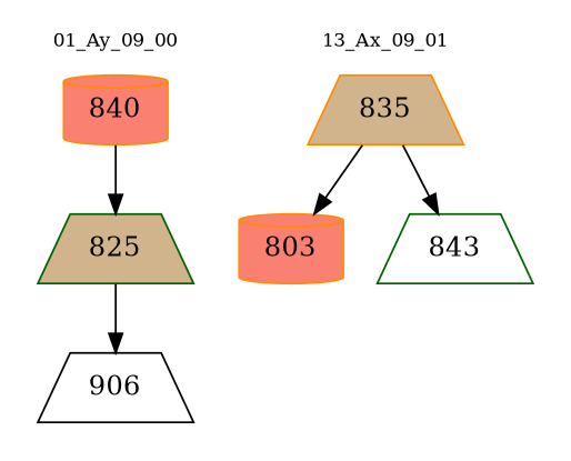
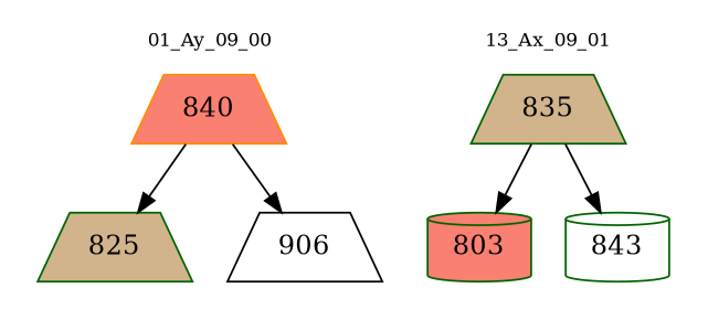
  digraph {
    node [color=darkgreen fillcolor=salmon shape=trapezium style=filled]
    edge [color=black]
-   n1 [color=darkorange label=840 shape=cylinder]
+   n1 [color=darkorange label=840]
    n2 [fillcolor=tan label=825]
    n3 [color=black fillcolor=white label=906]
-   n4 [color=darkorange fillcolor=tan label=835]
-   n5 [color=darkorange label=803 shape=cylinder]
-   n6 [fillcolor=white label=843]
+   n4 [fillcolor=tan label=835]
+   n5 [label=803 shape=cylinder]
+   n6 [fillcolor=white label=843 shape=cylinder]
    subgraph cluster_1 {
      color=white
      fontsize=10
      label="01_Ay_09_00"
      n1
      n2
      n3
    }
    subgraph cluster_2 {
      color=white
      fontsize=10
      label="13_Ax_09_01"
      n4
      n5
      n6
    }
    n1 -> n2
-   n2 -> n3
+   n1 -> n3
    n4 -> n5
    n4 -> n6
  }
